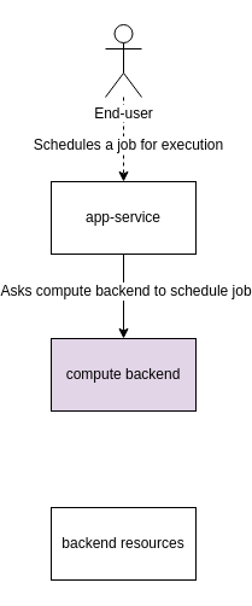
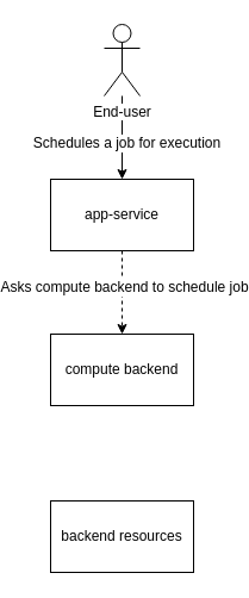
  <mxCell id="0" />
  <mxCell id="1" parent="0" />
- <mxCell id="2" value="" style="edgeStyle=orthogonalEdgeStyle;rounded=0;orthogonalLoop=1;jettySize=auto;html=1;" edge="1" parent="1" source="4" target="5"><mxGeometry relative="1" as="geometry" /></mxCell>
+ <mxCell id="2" value="" style="edgeStyle=orthogonalEdgeStyle;rounded=0;orthogonalLoop=1;jettySize=auto;html=1;dashed=1;" edge="1" parent="1" source="4" target="5"><mxGeometry relative="1" as="geometry" /></mxCell>
  <mxCell id="3" value="Asks compute backend to schedule job" style="text;html=1;resizable=0;points=[];align=center;verticalAlign=middle;labelBackgroundColor=#ffffff;" vertex="1" connectable="0" parent="2"><mxGeometry x="-0.142" y="1" relative="1" as="geometry"><mxPoint as="offset" /></mxGeometry></mxCell>
  <mxCell id="4" value="app-service" style="rounded=0;whiteSpace=wrap;html=1;" vertex="1" parent="1"><mxGeometry x="20" y="150" width="120" height="60" as="geometry" /></mxCell>
- <mxCell id="5" value="compute backend" style="rounded=0;whiteSpace=wrap;html=1;fillColor=#e1d5e7;" vertex="1" parent="1"><mxGeometry x="20" y="280" width="120" height="60" as="geometry" /></mxCell>
+ <mxCell id="5" value="compute backend" style="rounded=0;whiteSpace=wrap;html=1;" vertex="1" parent="1"><mxGeometry x="20" y="280" width="120" height="60" as="geometry" /></mxCell>
  <mxCell id="6" value="backend resources" style="rounded=0;whiteSpace=wrap;html=1;" vertex="1" parent="1"><mxGeometry x="20" y="420" width="120" height="60" as="geometry" /></mxCell>
- <mxCell id="7" value="" style="edgeStyle=orthogonalEdgeStyle;rounded=0;orthogonalLoop=1;jettySize=auto;html=1;dashed=1;" edge="1" parent="1" source="9" target="4"><mxGeometry relative="1" as="geometry" /></mxCell>
+ <mxCell id="7" value="" style="edgeStyle=orthogonalEdgeStyle;rounded=0;orthogonalLoop=1;jettySize=auto;html=1;" edge="1" parent="1" source="9" target="4"><mxGeometry relative="1" as="geometry" /></mxCell>
  <mxCell id="8" value="Schedules a job for execution" style="text;html=1;resizable=0;points=[];align=center;verticalAlign=middle;labelBackgroundColor=#ffffff;" vertex="1" connectable="0" parent="7"><mxGeometry x="0.104" y="3" relative="1" as="geometry"><mxPoint as="offset" /></mxGeometry></mxCell>
  <mxCell id="9" value="End-user" style="shape=umlActor;verticalLabelPosition=bottom;labelBackgroundColor=#ffffff;verticalAlign=top;html=1;outlineConnect=0;" vertex="1" parent="1"><mxGeometry x="65" y="20" width="30" height="60" as="geometry" /></mxCell>
